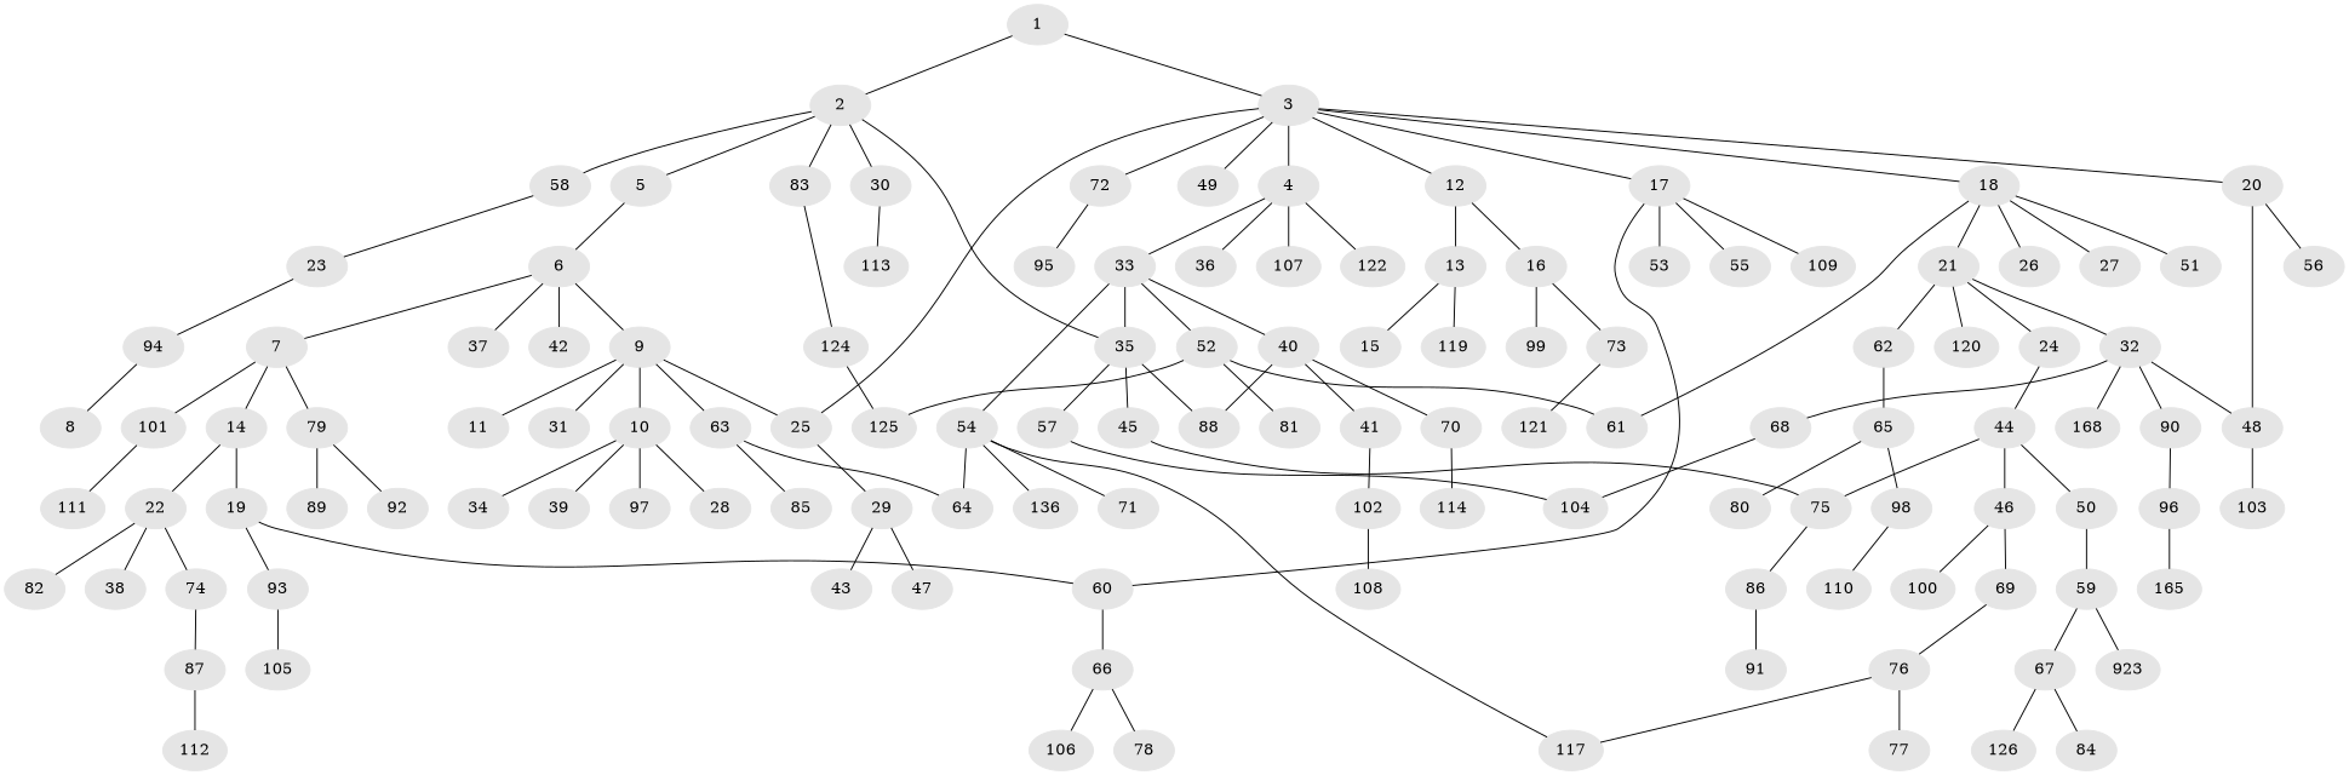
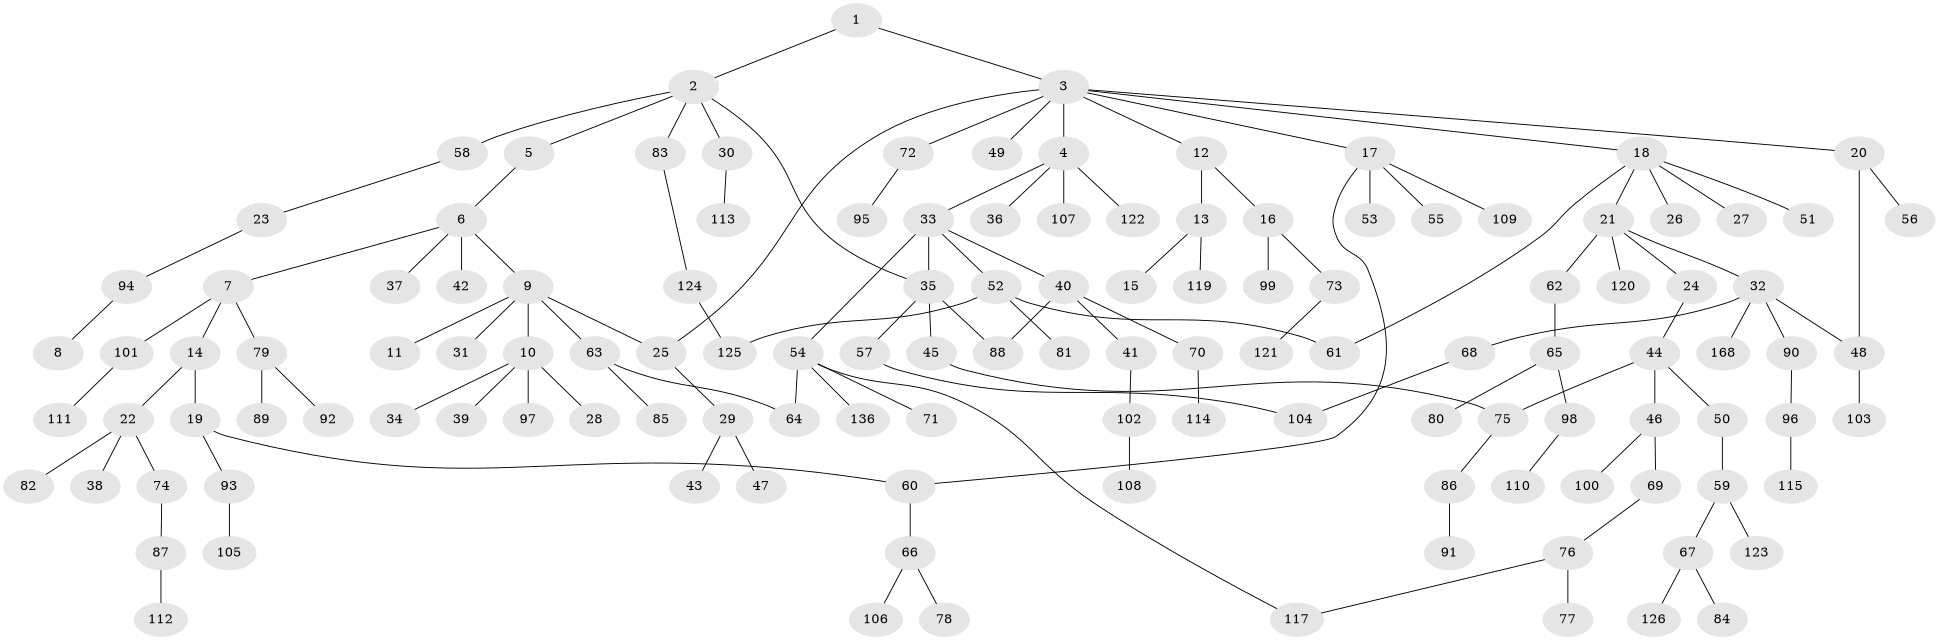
  graph {
    node [color=gray90 style=filled]
    1
    2
    3
    5
    30
    35
    58
    83
    4
    12
    17
    18
    20
    25
    49
    72
    6
    23
    94
    113
    45
    57
    88
    124
    33
    36
    107
    122
    13
    16
    53
    55
    60
    109
    21
    26
    27
    51
    61
    48
    56
    29
    95
    40
    52
    54
    7
    9
    37
    42
    14
    79
    101
    10
    11
    31
    63
    19
    22
    89
    92
    111
    28
    34
    39
    97
    64
    85
    15
    119
    73
    99
    93
    38
    74
    82
    121
    66
    24
    32
    62
    120
    105
    103
    44
    68
    90
    n88 [label=168]
    65
    87
    8
    46
    50
    75
    43
    47
    104
    96
    41
    70
    81
    125
    71
    n104 [label=136]
    117
    102
    114
    108
    69
    100
    59
    86
    76
    67
-   123 [label=923]
+   123
    84
    126
    78
    106
    80
    98
    110
    77
    112
    91
-   115 [label=165]
+   115
    1 -- 2
    1 -- 3
    2 -- 5
    2 -- 30
    2 -- 35
    2 -- 58
    2 -- 83
    3 -- 4
    3 -- 12
    3 -- 17
    3 -- 18
    3 -- 20
    3 -- 25
    3 -- 49
    3 -- 72
    5 -- 6
    30 -- 113
    35 -- 45
    35 -- 57
    35 -- 88
    58 -- 23
    83 -- 124
    4 -- 33
    4 -- 36
    4 -- 107
    4 -- 122
    12 -- 13
    12 -- 16
    17 -- 53
    17 -- 55
    17 -- 60
    17 -- 109
    18 -- 21
    18 -- 26
    18 -- 27
    18 -- 51
    18 -- 61
    20 -- 48
    20 -- 56
    25 -- 29
    72 -- 95
    6 -- 7
    6 -- 9
    6 -- 37
    6 -- 42
    23 -- 94
    94 -- 8
    45 -- 75
    57 -- 104
    124 -- 125
    33 -- 35
    33 -- 40
    33 -- 52
    33 -- 54
    13 -- 15
    13 -- 119
    16 -- 73
    16 -- 99
    60 -- 66
    21 -- 24
    21 -- 32
    21 -- 62
    21 -- 120
    48 -- 103
    29 -- 43
    29 -- 47
    40 -- 88
    40 -- 41
    40 -- 70
    52 -- 61
    52 -- 81
    52 -- 125
    54 -- 64
    54 -- 71
    54 -- n104
    54 -- 117
    7 -- 14
    7 -- 79
    7 -- 101
    9 -- 25
    9 -- 10
    9 -- 11
    9 -- 31
    9 -- 63
    14 -- 19
    14 -- 22
    79 -- 89
    79 -- 92
    101 -- 111
    10 -- 28
    10 -- 34
    10 -- 39
    10 -- 97
    63 -- 64
    63 -- 85
    19 -- 60
    19 -- 93
    22 -- 38
    22 -- 74
    22 -- 82
    73 -- 121
    93 -- 105
    74 -- 87
    66 -- 78
    66 -- 106
    24 -- 44
    32 -- 48
    32 -- 68
    32 -- 90
    32 -- n88
    62 -- 65
    44 -- 46
    44 -- 50
    44 -- 75
    68 -- 104
    90 -- 96
    65 -- 80
    65 -- 98
    87 -- 112
    46 -- 69
    46 -- 100
    50 -- 59
    75 -- 86
    96 -- 115
    41 -- 102
    70 -- 114
    102 -- 108
    69 -- 76
    59 -- 67
    59 -- 123
    86 -- 91
    76 -- 117
    76 -- 77
    67 -- 84
    67 -- 126
    98 -- 110
  }
